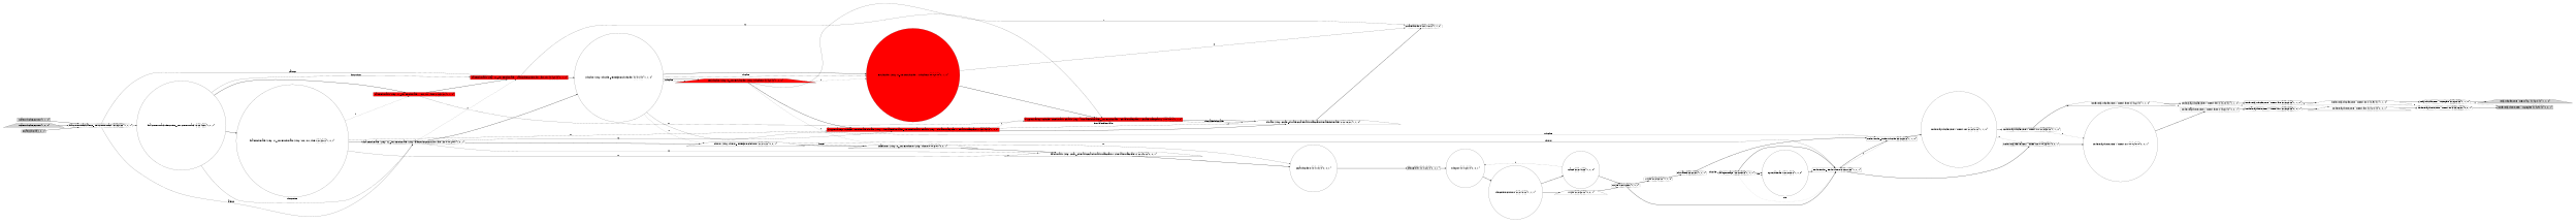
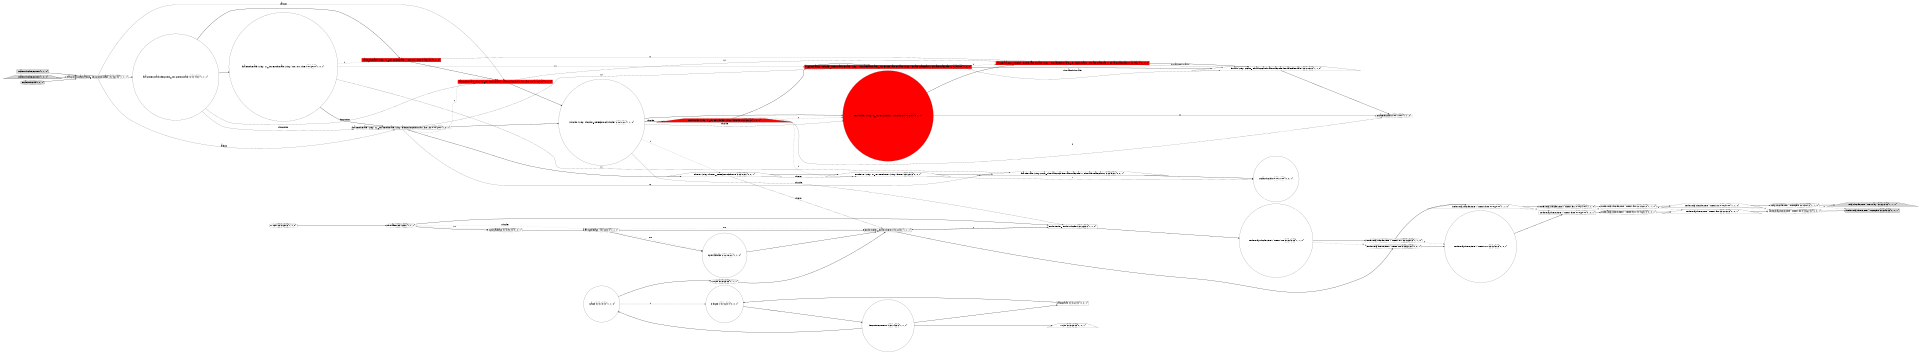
  digraph {
    rankdir=LR
    node [fillcolor=white shape=cylinder style=filled]
    edge [style=bold]
    n1 [label="inOrder.verify(observer,times(1)).onNext(\"four\")@@@26@@@['0', '0', '1']"]
    n2 [label="inOrder.verify(observer,never()).onNext(\"five\")@@@27@@@['0', '0', '1']" shape=trapezium]
    n3 [label="inOrder.verify(observer,never()).onNext(\"six\")@@@28@@@['0', '0', '1']"]
    n4 [label="InOrder inOrder = inOrder(observer)@@@22@@@['1', '1', '1']" shape=box]
    n5 [label="inOrder.verify(observer,times(1)).onNext(\"one\")@@@23@@@['0', '0', '1']"]
    n6 [label="InOrder inOrder = inOrder(subscriber)@@@23@@@['1', '1', '0']" shape=box]
    n7 [label="inOrder.verify(observer,times(1)).onNext(\"two\")@@@24@@@['0', '0', '1']" shape=circle]
    n8 [label="inOrder.verify(subscriber,times(1)).onNext(\"one\")@@@24@@@['1', '1', '0']" shape=circle]
    n9 [fillcolor=red label="final TestObservable<String> w1 = new TestObservable<>(\"one\",\"two\",\"three\")@@@5@@@['0', '1', '0']" shape=box]
    n10 [fillcolor=red label="@SuppressWarnings(\"unchecked\") TestObservable<Flowable<String>> observableOfObservables = new TestObservable<>(Flowable.unsafeCreate(w1),Flowable.unsafeCreate(w2))@@@9@@@['0', '1', '0']" shape=box]
    n11 [fillcolor=red label="final TestObservable<String> w2 = new TestObservable<>(callOnce,okToContinue,\"four\",\"five\",\"six\")@@@6@@@['0', '1', '0']" shape=box]
    n12 [label="Flowable<String> concatF = Flowable.concat(Flowable.unsafeCreate(observableOfObservables))@@@10@@@['1', '1', '0']" shape=trapezium]
    n13 [label="Subscriber<String> subscriber = TestHelper.mockSubscriber()@@@7@@@['1', '1', '0']" shape=circle]
    n14 [label="inOrder.verify(observer,times(1)).onNext(\"three\")@@@25@@@['0', '0', '1']" shape=box]
    n15 [label="fail(e.getMessage())@@@20@@@['1', '1', '1']"]
    n16 [label="e.printStackTrace()@@@20@@@['1', '1', '0']" shape=circle]
    n17 [label="concatF.subscribe(ts)@@@11@@@['1', '1', '0']"]
    n18 [fillcolor=lightgray label="concatUnsubscribeConcurrent['0', '1', '0']" shape=box]
    n19 [label="final CountDownLatch callOnce = new CountDownLatch(1)@@@3@@@['1', '1', '1']"]
    n20 [label="final TestObservable<String> w2 = new TestObservable<String>(callOnce,okToContinue,\"four\",\"five\",\"six\")@@@6@@@['1', '0', '1']"]
    n21 [label="final CountDownLatch okToContinue = new CountDownLatch(1)@@@4@@@['1', '1', '1']" shape=circle]
    n22 [fillcolor=red label="TestSubscriber<String> ts = new TestSubscriber<>(subscriber,0L)@@@8@@@['0', '1', '0']" shape=circle]
    n23 [fillcolor=red label="TestSubscriber<String> ts = new TestSubscriber<String>(subscriber,0L)@@@8@@@['1', '0', '0']" shape=trapezium]
    n24 [label="Observer<String> observer = TestHelper.mockObserver()@@@7@@@['0', '0', '1']" shape=trapezium]
    n25 [label="Throwable e@@@18@@@['1', '1', '1']"]
+   n26 [label="e.printStackTrace()@@@19@@@['0', '0', '1']"]
    n27 [label="final Observable<String> concat = Observable.concat(Observable.unsafeCreate(w1),Observable.unsafeCreate(w2))@@@9@@@['0', '0', '1']" shape=trapezium]
    n28 [label="concat.subscribe(to)@@@11@@@['0', '0', '1']" shape=circle]
    n29 [label="callOnce.await()@@@12@@@['0', '0', '1']" shape=box]
    n30 [label="inOrder.verify(subscriber,never()).onNext(\"five\")@@@28@@@['1', '1', '0']" shape=box]
    n31 [label="inOrder.verify(subscriber,never()).onNext(\"six\")@@@29@@@['1', '1', '0']" shape=trapezium]
    n32 [label="verify(subscriber,never()).onComplete()@@@30@@@['1', '1', '0']"]
    n33 [fillcolor=red label="@SuppressWarnings(\"unchecked\") TestObservable<Flowable<String>> observableOfObservables = new TestObservable<Flowable<String>>(Flowable.unsafeCreate(w1),Flowable.unsafeCreate(w2))@@@9@@@['1', '0', '0']" shape=box]
    n34 [label="w2.t.join()@@@16@@@['1', '1', '1']"]
    n35 [label="w1.t.join()@@@16@@@['1', '1', '0']"]
    n36 [fillcolor=lightgray label="concatUnsubscribeConcurrent['1', '0', '0']" shape=trapezium]
    n37 [label="TestObserver<String> to = new TestObserver<String>(observer)@@@8@@@['0', '0', '1']" shape=trapezium]
    n38 [label="inOrder.verify(subscriber,times(1)).onNext(\"two\")@@@25@@@['1', '1', '0']"]
    n39 [label="final TestObservable<String> w1 = new TestObservable<String>(\"one\",\"two\",\"three\")@@@5@@@['1', '0', '1']" shape=circle]
    n40 [fillcolor=lightgray label="inOrder.verify(observer,never()).onComplete()@@@29@@@['0', '0', '1']" shape=box]
    n41 [label="inOrder.verify(subscriber,times(1)).onNext(\"three\")@@@26@@@['1', '1', '0']" shape=trapezium]
    n42 [label="to.dispose()@@@13@@@['0', '0', '1']" shape=circle]
    n43 [label="ts.cancel()@@@14@@@['1', '1', '0']" shape=circle]
    n44 [label="okToContinue.countDown()@@@14@@@['1', '1', '1']" shape=circle]
    n45 [fillcolor=lightgray label="verify(subscriber,never()).onError(any())@@@31@@@['1', '1', '0']" shape=trapezium]
    n46 [label="w1.t.join()@@@15@@@['0', '0', '1']" shape=trapezium]
    n47 [label="inOrder.verify(subscriber,times(1)).onNext(\"four\")@@@27@@@['1', '1', '0']"]
    n48 [fillcolor=lightgray label="concatUnsubscribe['0', '0', '1']"]
    n1 -> n2
    n2 -> n3
    n3 -> n40
    n4 -> n5
    n4 -> n6
    n5 -> n7
    n6 -> n4 [label=0 style=dashed]
    n6 -> n8
    n7 -> n14
    n8 -> n5 [label=0 style=dashed]
    n8 -> n38
    n9 -> n10 [label=w1 style=solid]
    n9 -> n11
    n10 -> n12 [label=observableOfObservables style=solid]
    n10 -> n12
    n11 -> n10 [label=w2 style=solid]
    n11 -> n13
    n12 -> n17
    n13 -> n6 [label=subscriber style=solid]
    n13 -> n22 [label=subscriber style=solid]
    n13 -> n22
    n13 -> n23
    n13 -> n23 [label=subscriber style=solid]
    n13 -> n24 [label=0 style=dashed]
    n14 -> n1
    n15 -> n4 [label=true style=dotted]
    n15 -> n4
    n15 -> n16
    n15 -> n16 [label=true style=dotted]
    n16 -> n4
    n18 -> n19
    n19 -> n11 [label=callOnce style=solid]
    n19 -> n20 [label=callOnce style=solid]
    n19 -> n21
    n20 -> n11 [label=0 style=dashed]
    n20 -> n13
    n20 -> n24
    n20 -> n27 [label=w2 style=solid]
    n20 -> n33 [label=w2 style=solid]
    n21 -> n9
    n21 -> n11 [label=okToContinue style=solid]
    n21 -> n20 [label=okToContinue style=solid]
    n21 -> n39
    n22 -> n10
    n22 -> n17 [label=ts style=solid]
    n23 -> n17 [label=ts style=solid]
    n23 -> n22 [label=0 style=dashed]
    n23 -> n33
    n23 -> n37 [label=0 style=dashed]
    n24 -> n4 [label=observer style=solid]
    n24 -> n37 [label=observer style=solid]
    n24 -> n37
    n25 -> n6
    n25 -> n15 [label=subscriber style=dotted]
+   n25 -> n26
+   n25 -> n26 [label=true style=dotted]
+   n26 -> n15
    n27 -> n28
-   n28 -> n29
+   n44 -> n29
    n29 -> n42
    n30 -> n2 [label=0 style=dashed]
    n30 -> n31
    n31 -> n3 [label=0 style=dashed]
    n31 -> n32
    n32 -> n40 [label=0 style=dashed]
    n32 -> n45
    n33 -> n10 [label=0 style=dashed]
    n33 -> n12 [label=observableOfObservables style=solid]
    n33 -> n12
    n34 -> n4
-   n34 -> n35
    n35 -> n25
    n36 -> n19
    n37 -> n27
    n37 -> n28 [label=to style=solid]
    n38 -> n7 [label=0 style=dashed]
    n38 -> n41
    n39 -> n9 [label=0 style=dashed]
    n39 -> n20
    n39 -> n27 [label=w1 style=solid]
    n39 -> n33 [label=w1 style=solid]
    n41 -> n14 [label=0 style=dashed]
    n41 -> n47
    n42 -> n44
    n43 -> n34
    n43 -> n42 [label=0 style=dashed]
    n44 -> n43
    n44 -> n46
-   n46 -> n34
    n47 -> n1 [label=0 style=dashed]
    n47 -> n30
    n48 -> n19
  }
